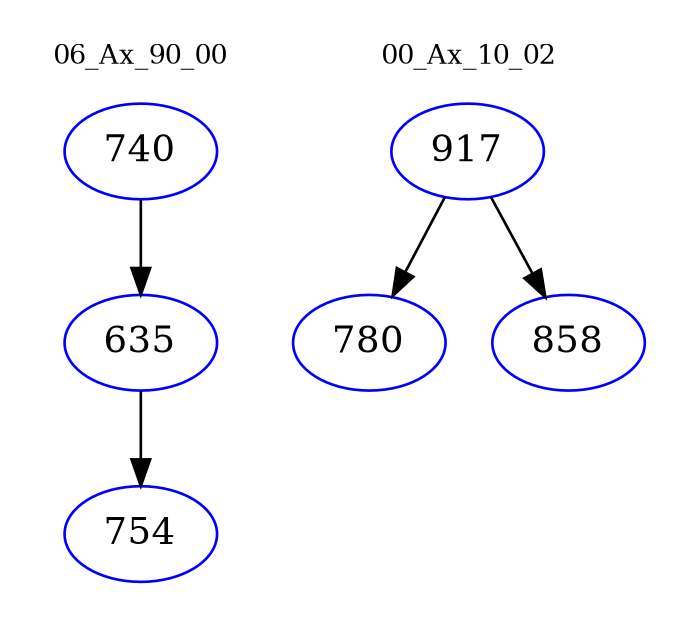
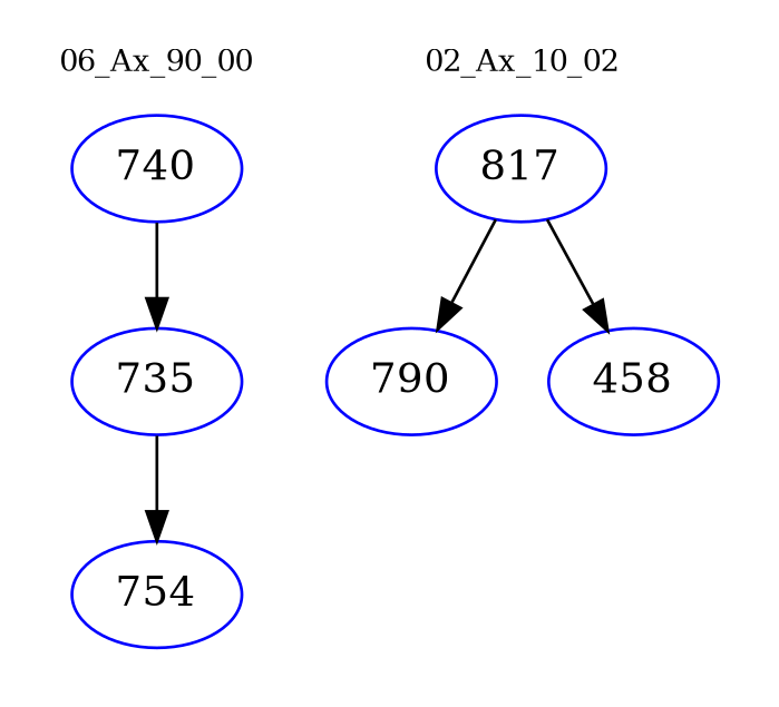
  digraph {
    node [color=blue]
    edge [color=black]
-   n1 [label=635]
+   n1 [label=735]
    n2 [label=740]
    n3 [label=754]
-   n4 [label=917]
-   n5 [label=780]
-   n6 [label=858]
+   n4 [label=817]
+   n5 [label=790]
+   n6 [label=458]
    subgraph cluster_1 {
      color=white
      fontsize=10
      label="06_Ax_90_00"
      n1
      n2
      n3
    }
    subgraph cluster_2 {
      color=white
      fontsize=10
-     label="00_Ax_10_02"
+     label="02_Ax_10_02"
      n4
      n5
      n6
    }
    n1 -> n3
    n2 -> n1
    n4 -> n5
    n4 -> n6
  }
